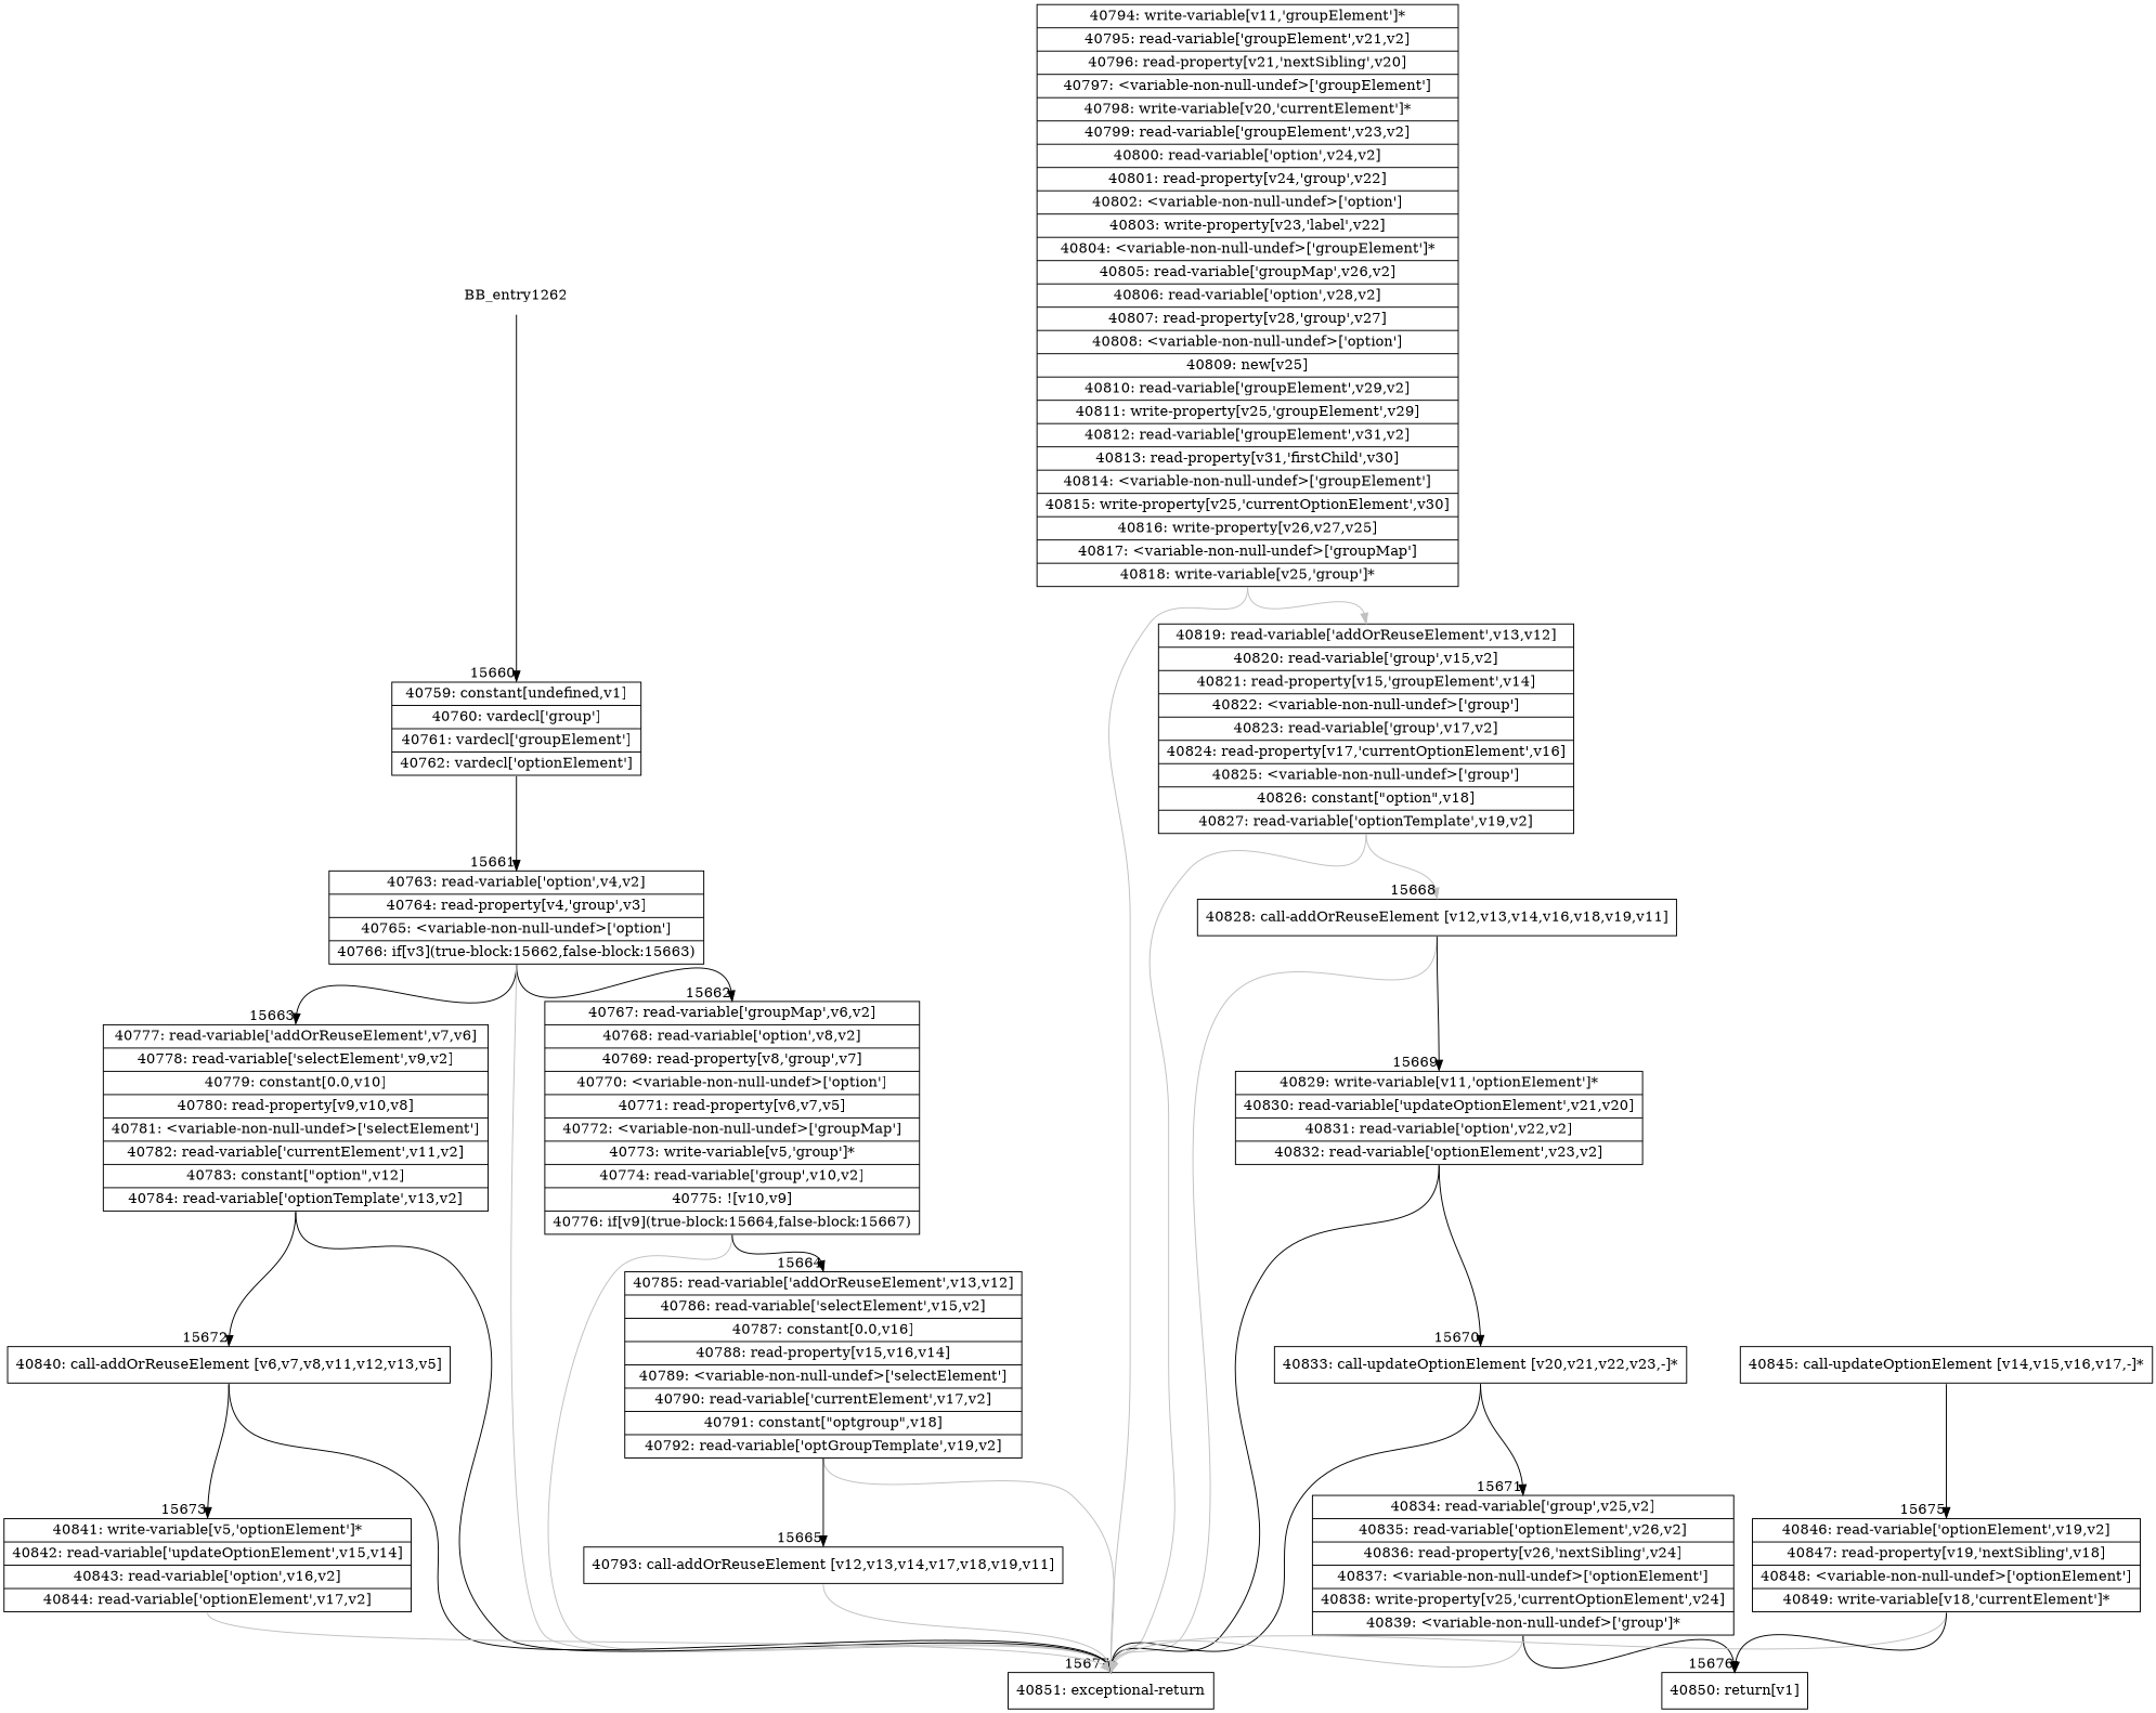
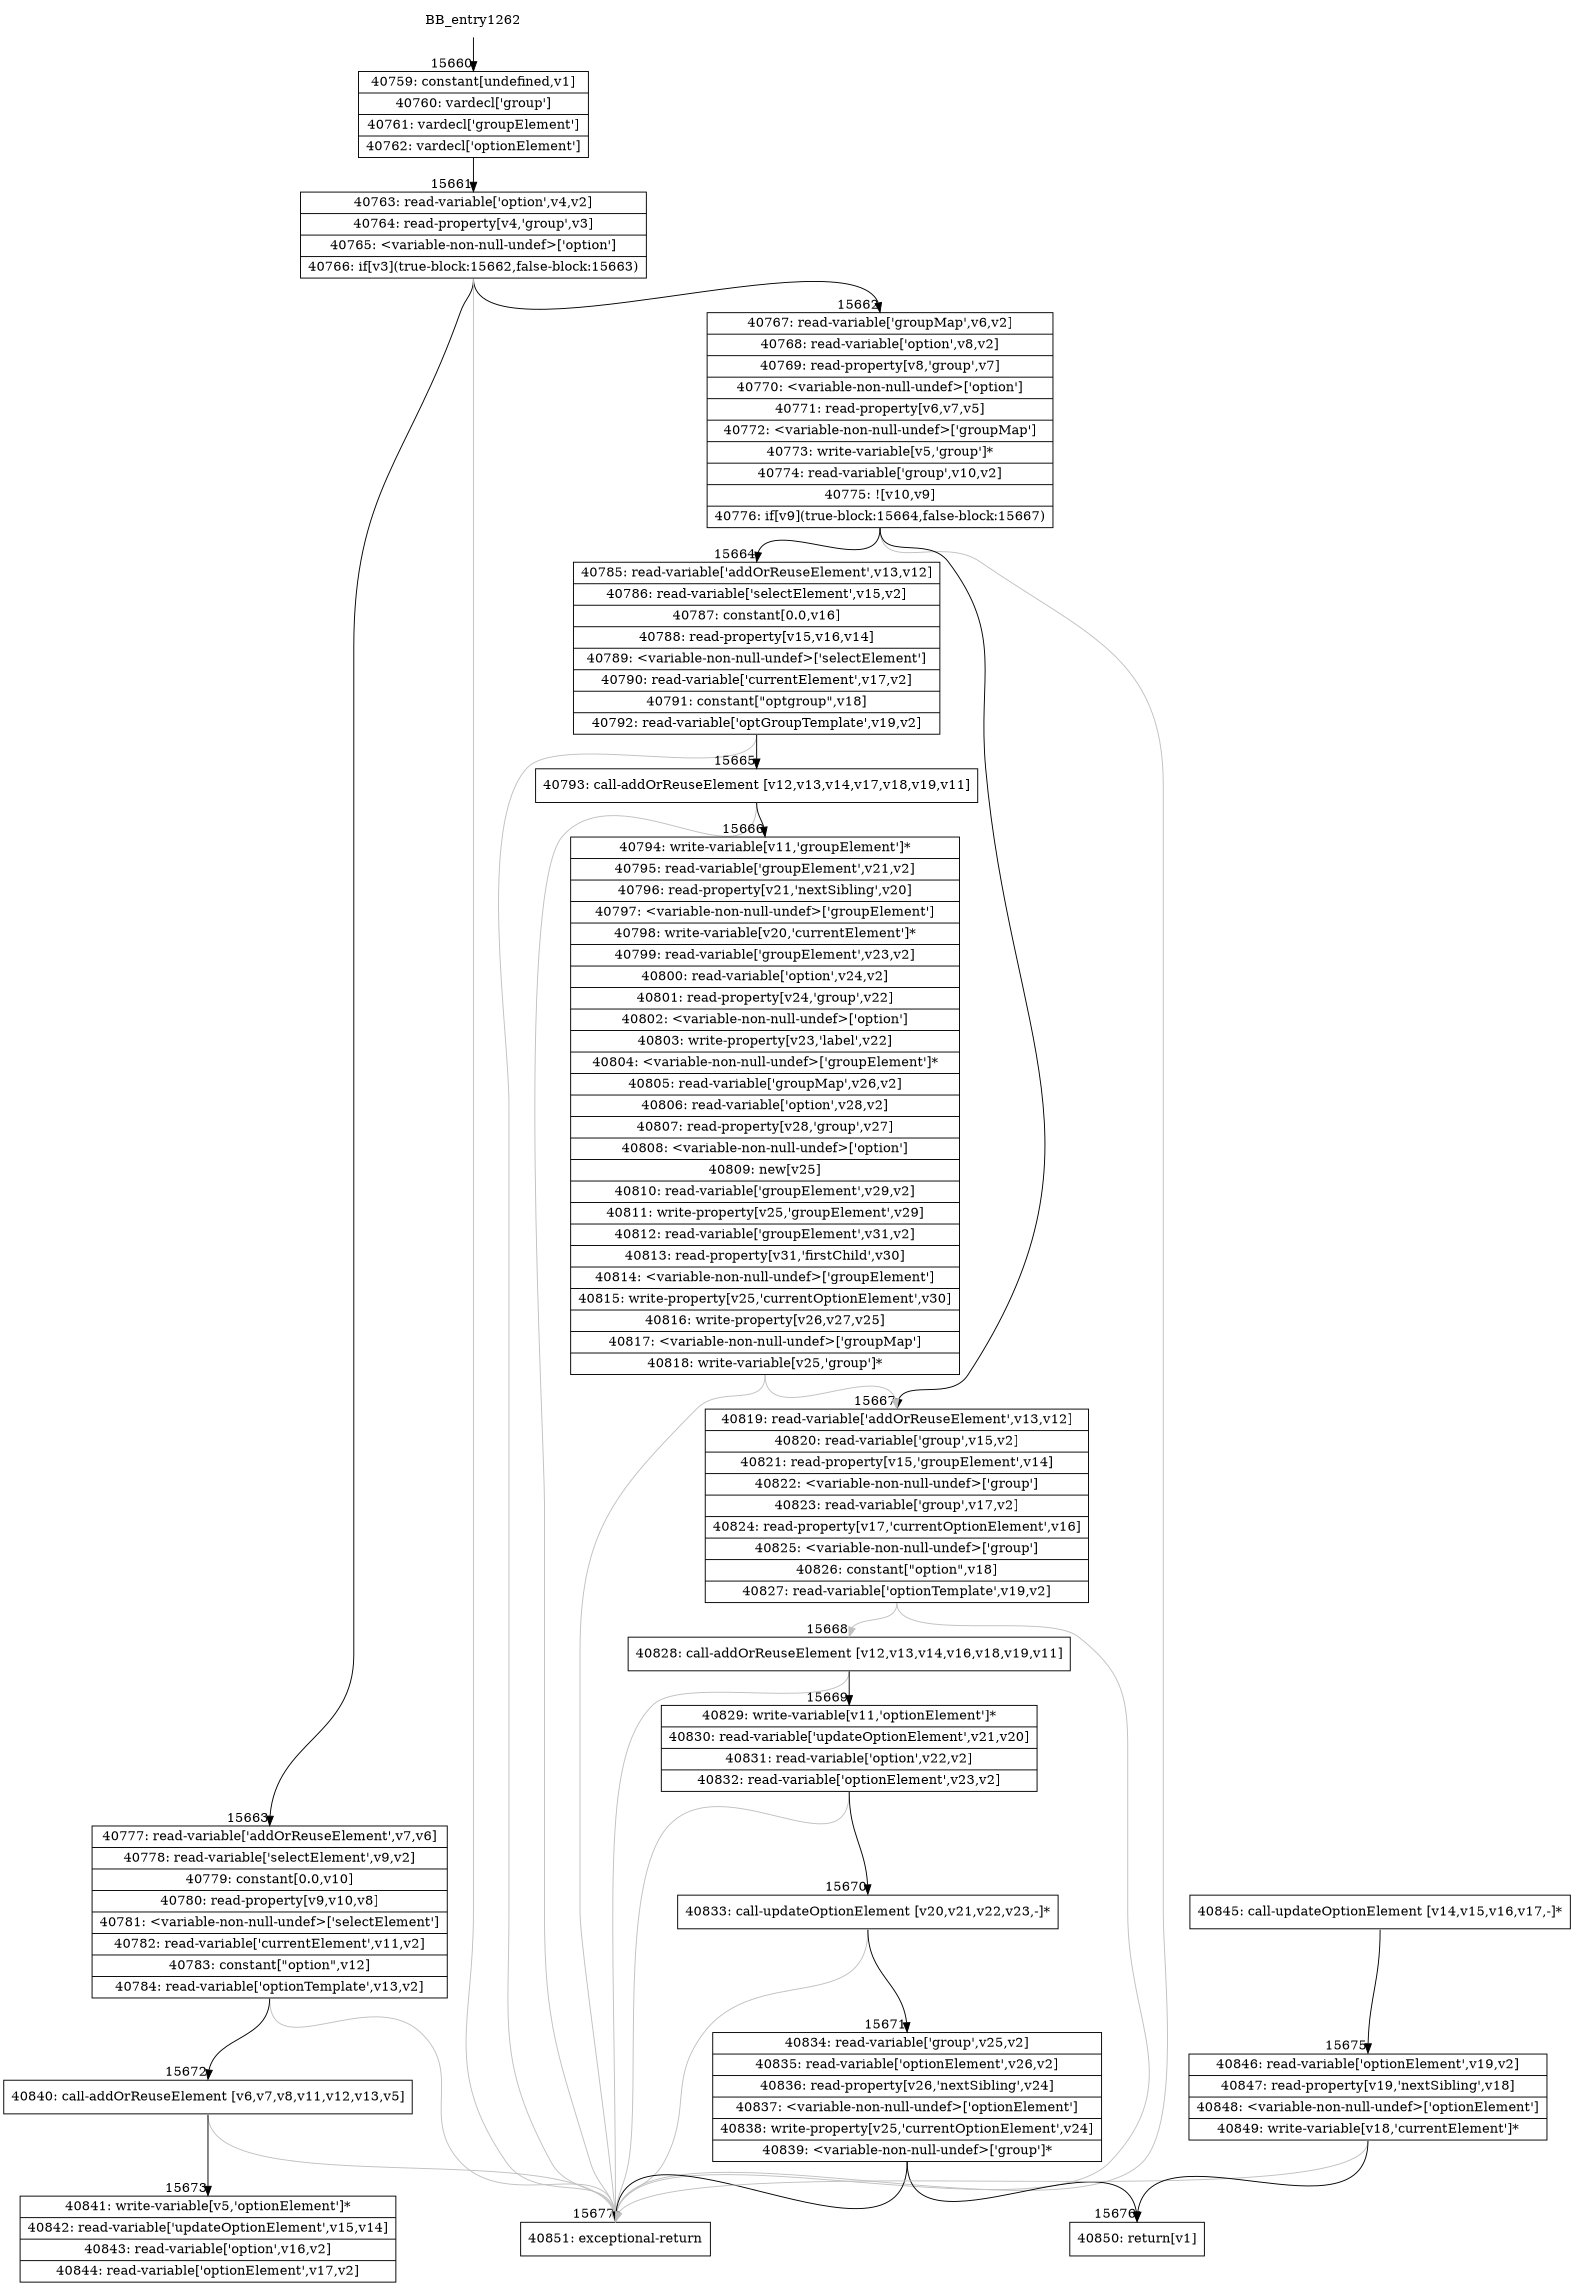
  digraph {
    rankdir=TD
    node [shape=record]
    edge [headport=n tailport=s]
    n1 [label=BB_entry1262 shape=none]
    n2 [label="{40759: constant[undefined,v1]|40760: vardecl['group']|40761: vardecl['groupElement']|40762: vardecl['optionElement']}"]
    n3 [label="{40763: read-variable['option',v4,v2]|40764: read-property[v4,'group',v3]|40765: \<variable-non-null-undef\>['option']|40766: if[v3](true-block:15662,false-block:15663)}"]
    n4 [label="{40767: read-variable['groupMap',v6,v2]|40768: read-variable['option',v8,v2]|40769: read-property[v8,'group',v7]|40770: \<variable-non-null-undef\>['option']|40771: read-property[v6,v7,v5]|40772: \<variable-non-null-undef\>['groupMap']|40773: write-variable[v5,'group']*|40774: read-variable['group',v10,v2]|40775: ![v10,v9]|40776: if[v9](true-block:15664,false-block:15667)}"]
    n5 [label="{40777: read-variable['addOrReuseElement',v7,v6]|40778: read-variable['selectElement',v9,v2]|40779: constant[0.0,v10]|40780: read-property[v9,v10,v8]|40781: \<variable-non-null-undef\>['selectElement']|40782: read-variable['currentElement',v11,v2]|40783: constant[\"option\",v12]|40784: read-variable['optionTemplate',v13,v2]}"]
    n6 [label="{40851: exceptional-return}"]
    n7 [label="{40785: read-variable['addOrReuseElement',v13,v12]|40786: read-variable['selectElement',v15,v2]|40787: constant[0.0,v16]|40788: read-property[v15,v16,v14]|40789: \<variable-non-null-undef\>['selectElement']|40790: read-variable['currentElement',v17,v2]|40791: constant[\"optgroup\",v18]|40792: read-variable['optGroupTemplate',v19,v2]}"]
    n8 [label="{40819: read-variable['addOrReuseElement',v13,v12]|40820: read-variable['group',v15,v2]|40821: read-property[v15,'groupElement',v14]|40822: \<variable-non-null-undef\>['group']|40823: read-variable['group',v17,v2]|40824: read-property[v17,'currentOptionElement',v16]|40825: \<variable-non-null-undef\>['group']|40826: constant[\"option\",v18]|40827: read-variable['optionTemplate',v19,v2]}"]
    n9 [label="{40840: call-addOrReuseElement [v6,v7,v8,v11,v12,v13,v5]}"]
    n10 [label="{40793: call-addOrReuseElement [v12,v13,v14,v17,v18,v19,v11]}"]
    n11 [label="{40828: call-addOrReuseElement [v12,v13,v14,v16,v18,v19,v11]}"]
    n12 [label="{40841: write-variable[v5,'optionElement']*|40842: read-variable['updateOptionElement',v15,v14]|40843: read-variable['option',v16,v2]|40844: read-variable['optionElement',v17,v2]}"]
    n13 [label="{40794: write-variable[v11,'groupElement']*|40795: read-variable['groupElement',v21,v2]|40796: read-property[v21,'nextSibling',v20]|40797: \<variable-non-null-undef\>['groupElement']|40798: write-variable[v20,'currentElement']*|40799: read-variable['groupElement',v23,v2]|40800: read-variable['option',v24,v2]|40801: read-property[v24,'group',v22]|40802: \<variable-non-null-undef\>['option']|40803: write-property[v23,'label',v22]|40804: \<variable-non-null-undef\>['groupElement']*|40805: read-variable['groupMap',v26,v2]|40806: read-variable['option',v28,v2]|40807: read-property[v28,'group',v27]|40808: \<variable-non-null-undef\>['option']|40809: new[v25]|40810: read-variable['groupElement',v29,v2]|40811: write-property[v25,'groupElement',v29]|40812: read-variable['groupElement',v31,v2]|40813: read-property[v31,'firstChild',v30]|40814: \<variable-non-null-undef\>['groupElement']|40815: write-property[v25,'currentOptionElement',v30]|40816: write-property[v26,v27,v25]|40817: \<variable-non-null-undef\>['groupMap']|40818: write-variable[v25,'group']*}"]
    n14 [label="{40829: write-variable[v11,'optionElement']*|40830: read-variable['updateOptionElement',v21,v20]|40831: read-variable['option',v22,v2]|40832: read-variable['optionElement',v23,v2]}"]
    n15 [label="{40833: call-updateOptionElement [v20,v21,v22,v23,-]*}"]
    n16 [label="{40834: read-variable['group',v25,v2]|40835: read-variable['optionElement',v26,v2]|40836: read-property[v26,'nextSibling',v24]|40837: \<variable-non-null-undef\>['optionElement']|40838: write-property[v25,'currentOptionElement',v24]|40839: \<variable-non-null-undef\>['group']*}"]
    n17 [label="{40850: return[v1]}"]
    n18 [label="{40845: call-updateOptionElement [v14,v15,v16,v17,-]*}"]
    n19 [label="{40846: read-variable['optionElement',v19,v2]|40847: read-property[v19,'nextSibling',v18]|40848: \<variable-non-null-undef\>['optionElement']|40849: write-variable[v18,'currentElement']*}"]
    n1 -> n2 [headlabel="    15660"]
    n2 -> n3 [headlabel="      15661"]
    n3 -> n4 [headlabel="      15662"]
    n3 -> n5 [headlabel="      15663"]
    n3 -> n6 [color=gray headlabel="      15677"]
    n4 -> n6 [color=gray]
    n4 -> n7 [headlabel="      15664"]
-   n5 -> n6 [color=black]
+   n4 -> n8 [headlabel="      15667"]
+   n5 -> n6 [color=gray]
    n5 -> n9 [headlabel="      15672"]
    n7 -> n6 [color=gray]
    n7 -> n10 [headlabel="      15665"]
    n8 -> n6 [color=gray]
    n8 -> n11 [color=gray headlabel="      15668"]
-   n9 -> n6 [color=black]
+   n9 -> n6 [color=gray]
    n9 -> n12 [headlabel="      15673"]
    n10 -> n6 [color=gray]
+   n10 -> n13 [headlabel="      15666"]
    n11 -> n6 [color=gray]
    n11 -> n14 [headlabel="      15669"]
-   n12 -> n6 [color=gray]
    n13 -> n6 [color=gray]
    n13 -> n8 [color=gray]
-   n14 -> n6 [color=black]
+   n14 -> n6 [color=gray]
    n14 -> n15 [headlabel="      15670"]
-   n15 -> n6 [color=black]
+   n15 -> n6 [color=gray]
    n15 -> n16 [headlabel="      15671"]
-   n16 -> n6 [color=gray]
+   n16 -> n6 [color=black]
    n16 -> n17 [headlabel="      15676"]
    n18 -> n19 [headlabel="      15675"]
    n19 -> n6 [color=gray]
    n19 -> n17
  }
